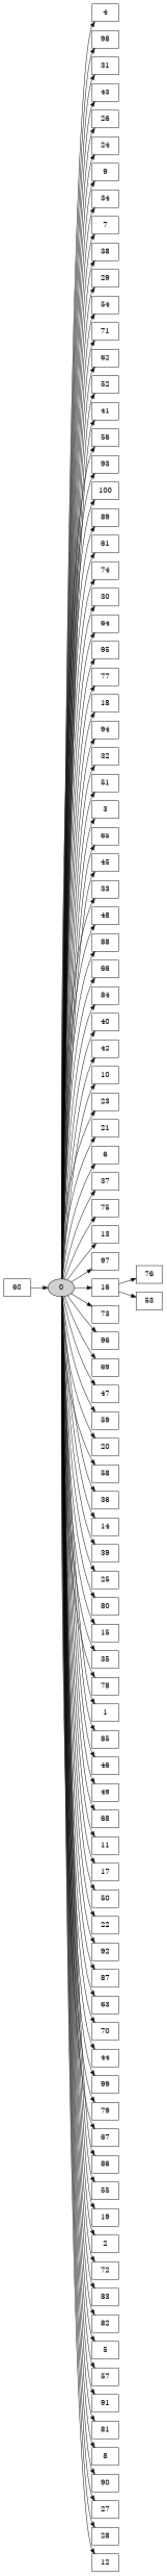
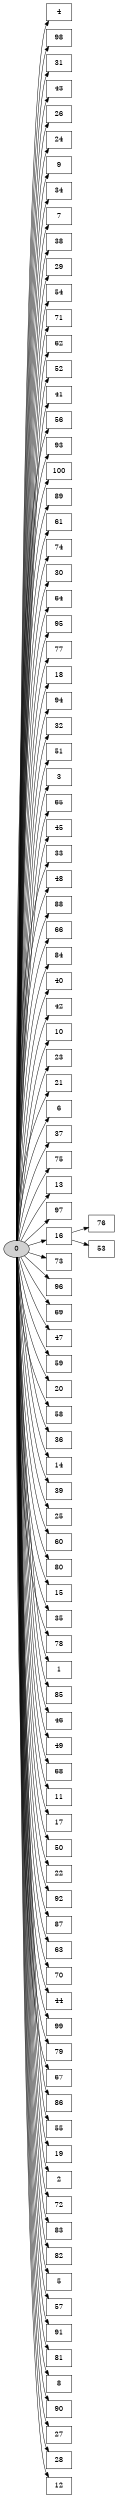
  digraph {
    rankdir=LR
    node [fillcolor=white style=filled shape=box]
    0 [fillcolor=grey82 shape=""]
    n2 [label="4\n"]
    n3 [label="98\n"]
    n4 [label="31\n"]
    n5 [label="43\n"]
    n6 [label="26\n"]
    n7 [label="24\n"]
    n8 [label="9\n"]
    n9 [label="34\n"]
    n10 [label="7\n"]
    n11 [label="38\n"]
    n12 [label="29\n"]
    n13 [label="54\n"]
    n14 [label="71\n"]
    n15 [label="62\n"]
    n16 [label="52\n"]
    n17 [label="41\n"]
    n18 [label="56\n"]
    n19 [label="93\n"]
    n20 [label="100\n"]
    n21 [label="89\n"]
    n22 [label="61\n"]
    n23 [label="74\n"]
    n24 [label="30\n"]
    n25 [label="64\n"]
    n26 [label="95\n"]
    n27 [label="77\n"]
    n28 [label="18\n"]
    n29 [label="94\n"]
    n30 [label="32\n"]
    n31 [label="51\n"]
    n32 [label="3\n"]
    n33 [label="65\n"]
    n34 [label="45\n"]
    n35 [label="33\n"]
    n36 [label="48\n"]
    n37 [label="88\n"]
    n38 [label="66\n"]
    n39 [label="84\n"]
    n40 [label="40\n"]
    n41 [label="42\n"]
    n42 [label="10\n"]
    n43 [label="23\n"]
    n44 [label="21\n"]
    n45 [label="6\n"]
    n46 [label="37\n"]
    n47 [label="75\n"]
    n48 [label="13\n"]
    n49 [label="97\n"]
    n50 [label="16\n"]
    n51 [label="73\n"]
    n52 [label="96\n"]
    n53 [label="69\n"]
    n54 [label="47\n"]
    n55 [label="59\n"]
    n56 [label="20\n"]
    n57 [label="58\n"]
    n58 [label="36\n"]
    n59 [label="14\n"]
    n60 [label="39\n"]
    n61 [label="25\n"]
    n62 [label="60\n"]
    n63 [label="80\n"]
    n64 [label="15\n"]
    n65 [label="35\n"]
    n66 [label="78\n"]
    n67 [label="1\n"]
    n68 [label="85\n"]
    n69 [label="46\n"]
    n70 [label="49\n"]
    n71 [label="68\n"]
    n72 [label="11\n"]
    n73 [label="17\n"]
    n74 [label="50\n"]
    n75 [label="22\n"]
    n76 [label="92\n"]
    n77 [label="87\n"]
    n78 [label="63\n"]
    n79 [label="70\n"]
    n80 [label="44\n"]
    n81 [label="99\n"]
    n82 [label="79\n"]
    n83 [label="67\n"]
    n84 [label="86\n"]
    n85 [label="55\n"]
    n86 [label="19\n"]
    n87 [label="2\n"]
    n88 [label="72\n"]
    n89 [label="83\n"]
    n90 [label="82\n"]
    n91 [label="5\n"]
    n92 [label="57\n"]
    n93 [label="91\n"]
    n94 [label="81\n"]
    n95 [label="8\n"]
    n96 [label="90\n"]
    n97 [label="27\n"]
    n98 [label="28\n"]
    n99 [label="12\n"]
    n100 [label="76\n"]
    n101 [label="53\n"]
    0 -> n2
    0 -> n3
    0 -> n4
    0 -> n5
    0 -> n6
    0 -> n7
    0 -> n8
    0 -> n9
    0 -> n10
    0 -> n11
    0 -> n12
    0 -> n13
    0 -> n14
    0 -> n15
    0 -> n16
    0 -> n17
    0 -> n18
    0 -> n19
    0 -> n20
    0 -> n21
    0 -> n22
    0 -> n23
    0 -> n24
    0 -> n25
    0 -> n26
    0 -> n27
    0 -> n28
    0 -> n29
    0 -> n30
    0 -> n31
    0 -> n32
    0 -> n33
    0 -> n34
    0 -> n35
    0 -> n36
    0 -> n37
    0 -> n38
    0 -> n39
    0 -> n40
    0 -> n41
    0 -> n42
    0 -> n43
    0 -> n44
    0 -> n45
    0 -> n46
    0 -> n47
    0 -> n48
    0 -> n49
    0 -> n50
    0 -> n51
    0 -> n52
    0 -> n53
    0 -> n54
    0 -> n55
    0 -> n56
    0 -> n57
    0 -> n58
    0 -> n59
    0 -> n60
    0 -> n61
-   n62 -> 0
+   0 -> n62
    0 -> n63
    0 -> n64
    0 -> n65
    0 -> n66
    0 -> n67
    0 -> n68
    0 -> n69
    0 -> n70
    0 -> n71
    0 -> n72
    0 -> n73
    0 -> n74
    0 -> n75
    0 -> n76
    0 -> n77
    0 -> n78
    0 -> n79
    0 -> n80
    0 -> n81
    0 -> n82
    0 -> n83
    0 -> n84
    0 -> n85
    0 -> n86
    0 -> n87
    0 -> n88
    0 -> n89
    0 -> n90
    0 -> n91
    0 -> n92
    0 -> n93
    0 -> n94
    0 -> n95
    0 -> n96
    0 -> n97
    0 -> n98
    0 -> n99
    n50 -> n100
    n50 -> n101
  }
